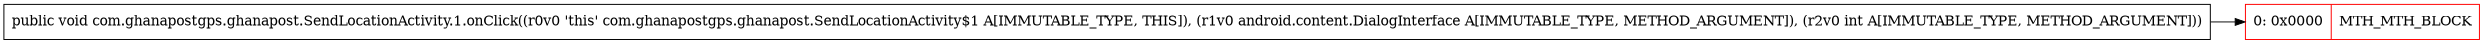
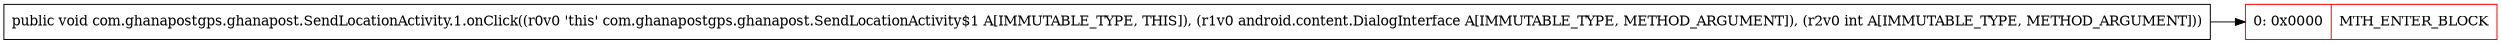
  digraph {
    rankdir=LR
    node [shape=record]
-   n1 [color=red label="{0\:\ 0x0000|MTH_MTH_BLOCK\l}"]
+   n1 [color=red label="{0\:\ 0x0000|MTH_ENTER_BLOCK\l}"]
    n2 [label="{public void com.ghanapostgps.ghanapost.SendLocationActivity.1.onClick((r0v0 'this' com.ghanapostgps.ghanapost.SendLocationActivity$1 A[IMMUTABLE_TYPE, THIS]), (r1v0 android.content.DialogInterface A[IMMUTABLE_TYPE, METHOD_ARGUMENT]), (r2v0 int A[IMMUTABLE_TYPE, METHOD_ARGUMENT])) }"]
    subgraph cluster_1 {
      label="R(0)"
    }
    n2 -> n1
  }
